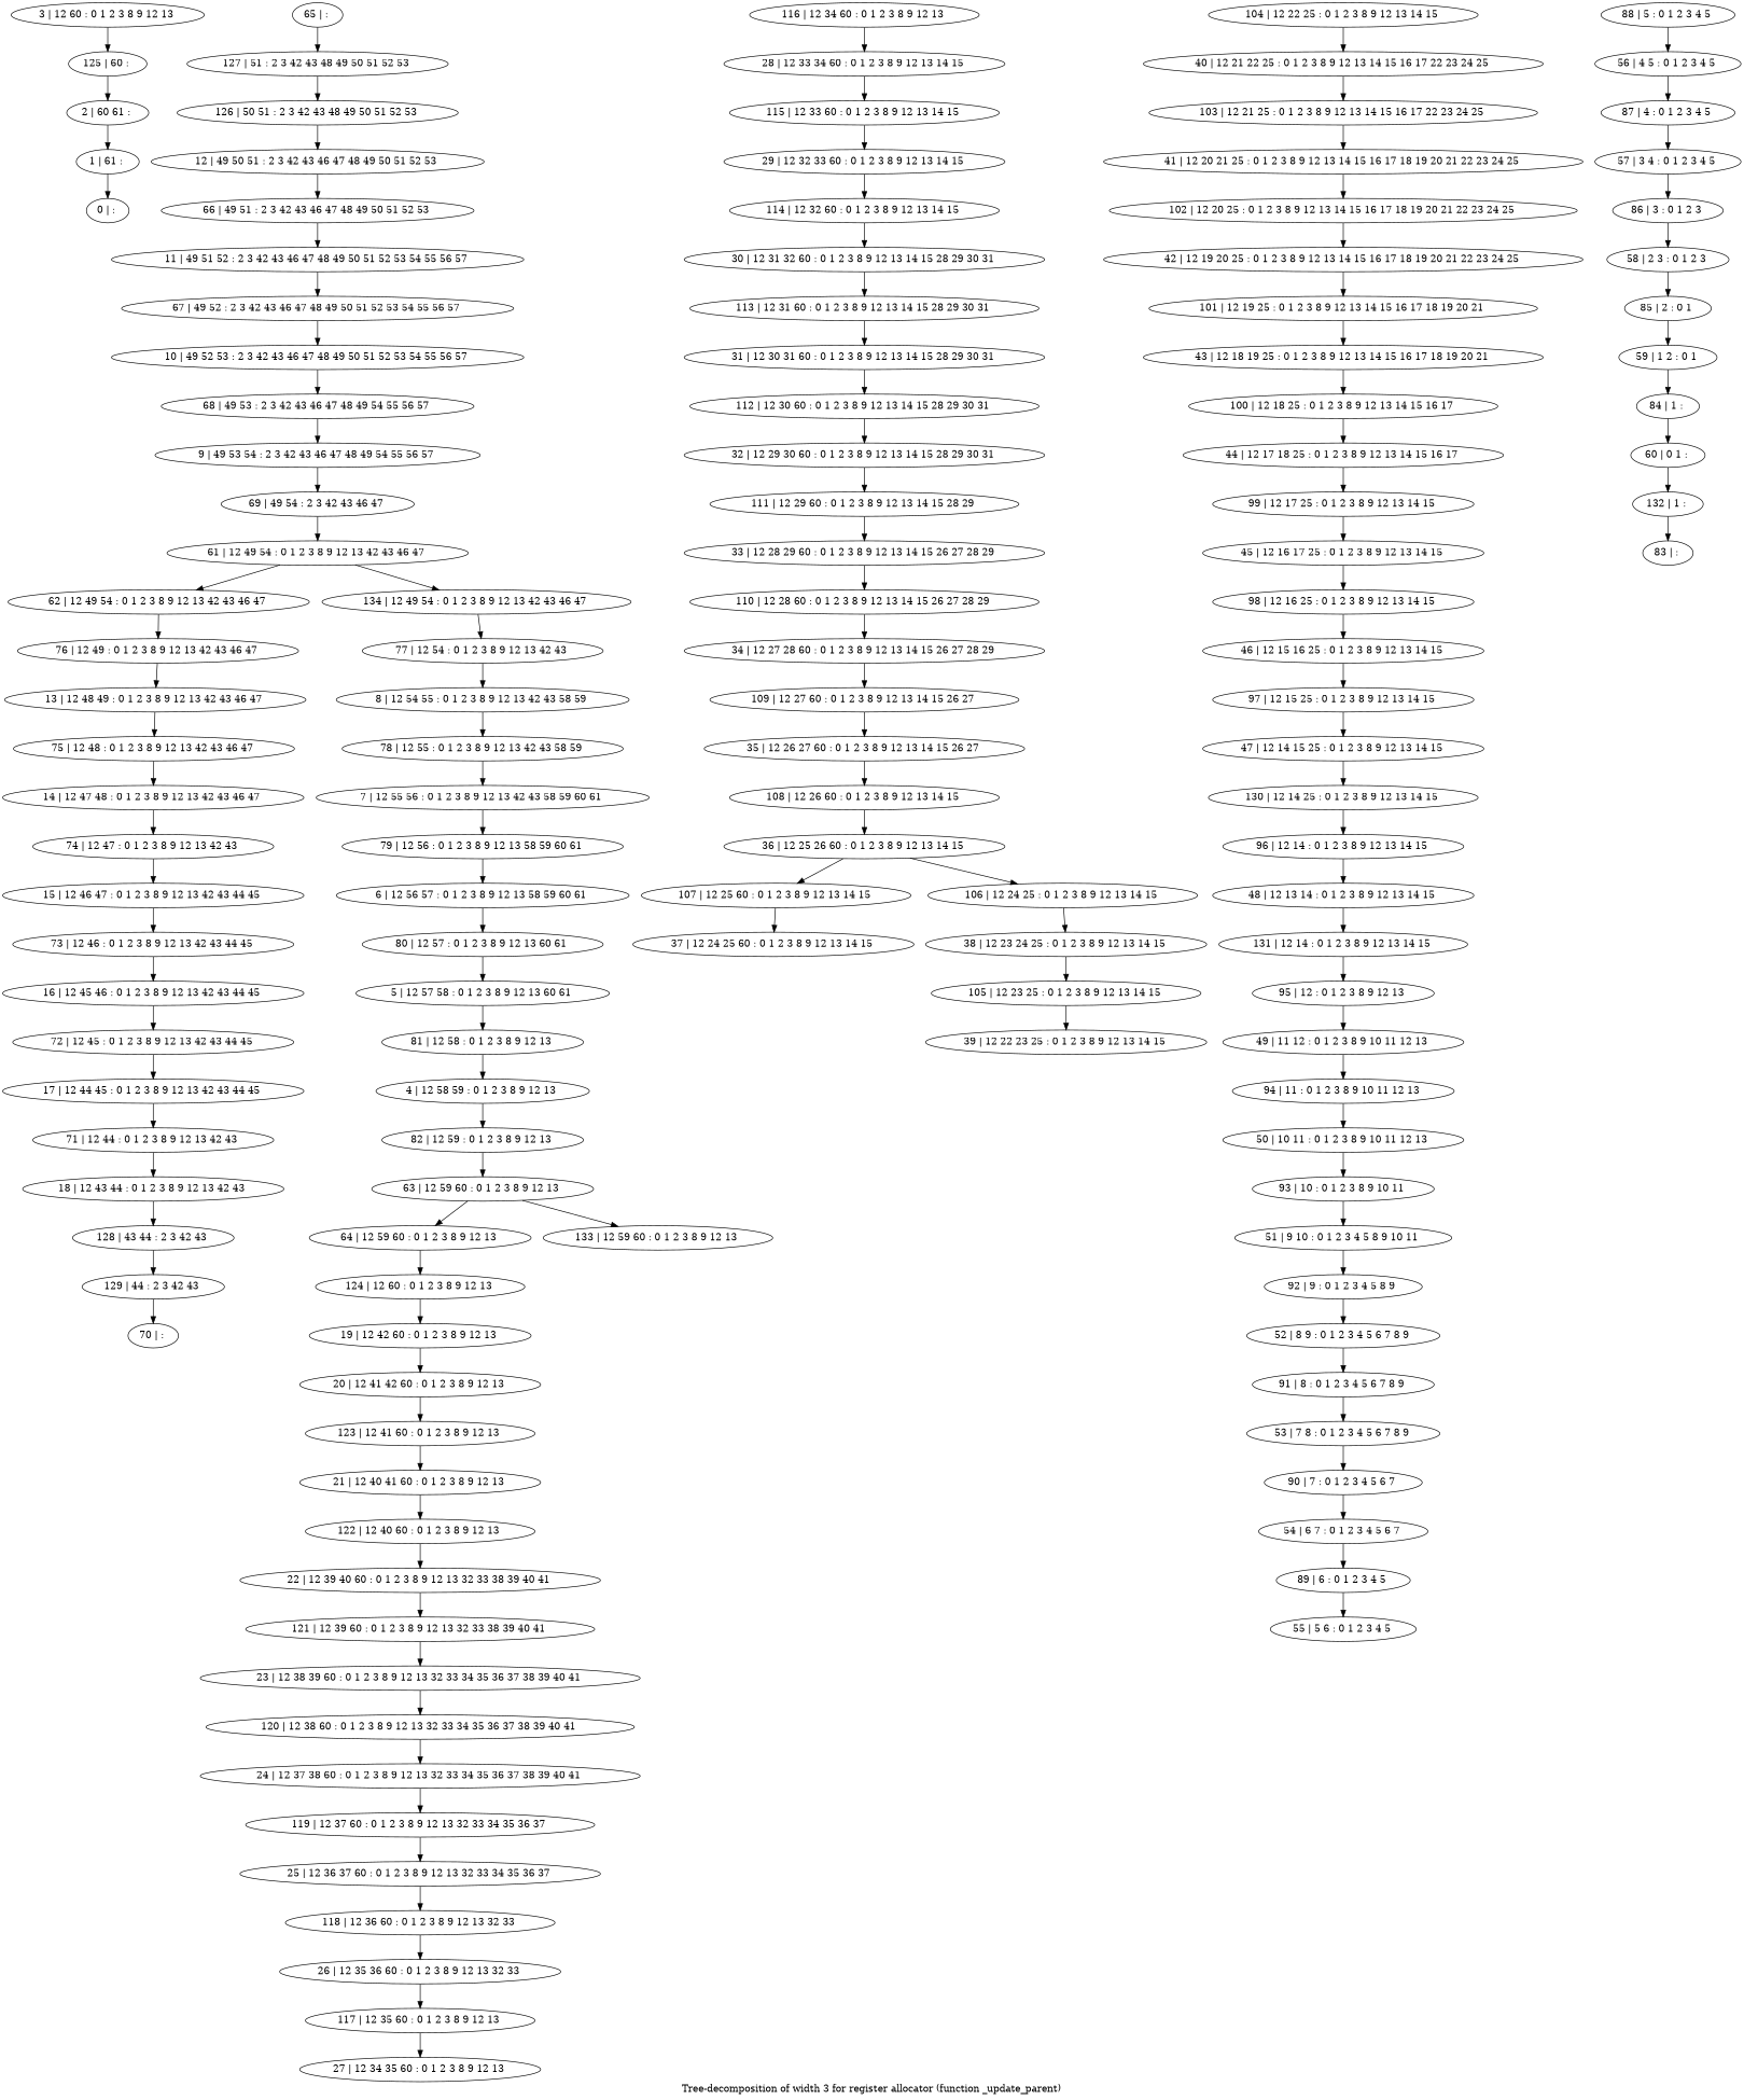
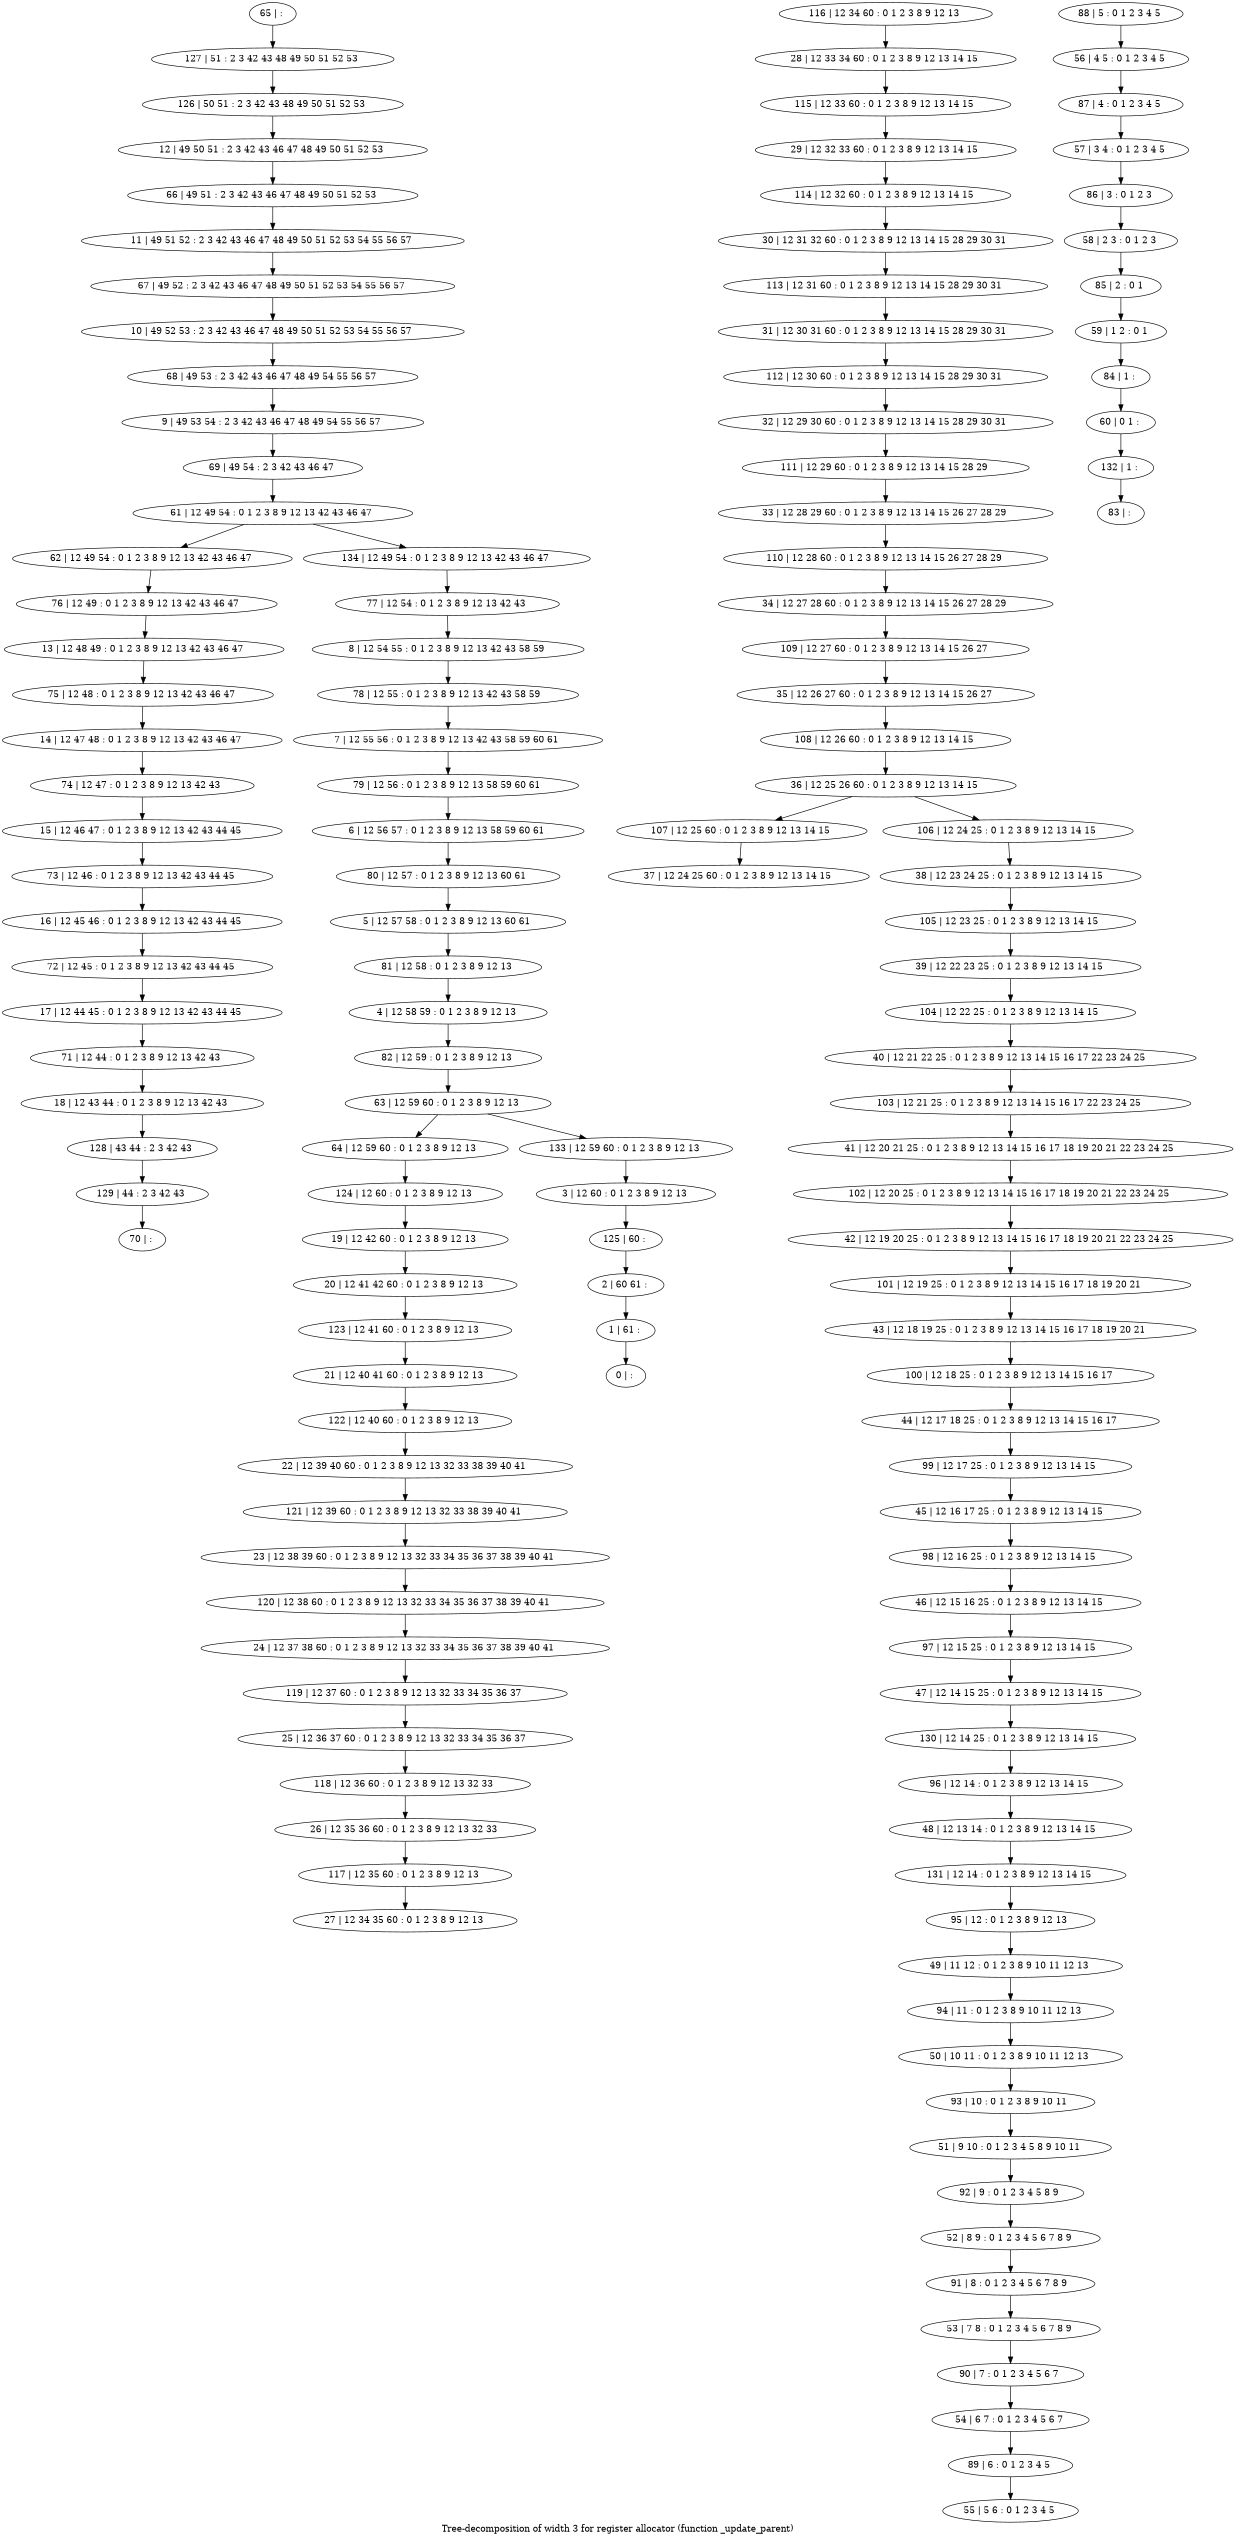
  digraph {
    label="Tree-decomposition of width 3 for register allocator (function _update_parent)"
    n1 [label="0 | : "]
    n2 [label="1 | 61 : "]
    n3 [label="2 | 60 61 : "]
    n4 [label="3 | 12 60 : 0 1 2 3 8 9 12 13 "]
    n5 [label="125 | 60 : "]
    n6 [label="4 | 12 58 59 : 0 1 2 3 8 9 12 13 "]
    n7 [label="82 | 12 59 : 0 1 2 3 8 9 12 13 "]
    n8 [label="63 | 12 59 60 : 0 1 2 3 8 9 12 13 "]
    n9 [label="5 | 12 57 58 : 0 1 2 3 8 9 12 13 60 61 "]
    n10 [label="81 | 12 58 : 0 1 2 3 8 9 12 13 "]
    n11 [label="6 | 12 56 57 : 0 1 2 3 8 9 12 13 58 59 60 61 "]
    n12 [label="80 | 12 57 : 0 1 2 3 8 9 12 13 60 61 "]
    n13 [label="7 | 12 55 56 : 0 1 2 3 8 9 12 13 42 43 58 59 60 61 "]
    n14 [label="79 | 12 56 : 0 1 2 3 8 9 12 13 58 59 60 61 "]
    n15 [label="8 | 12 54 55 : 0 1 2 3 8 9 12 13 42 43 58 59 "]
    n16 [label="78 | 12 55 : 0 1 2 3 8 9 12 13 42 43 58 59 "]
    n17 [label="9 | 49 53 54 : 2 3 42 43 46 47 48 49 54 55 56 57 "]
    n18 [label="69 | 49 54 : 2 3 42 43 46 47 "]
    n19 [label="61 | 12 49 54 : 0 1 2 3 8 9 12 13 42 43 46 47 "]
    n20 [label="10 | 49 52 53 : 2 3 42 43 46 47 48 49 50 51 52 53 54 55 56 57 "]
    n21 [label="68 | 49 53 : 2 3 42 43 46 47 48 49 54 55 56 57 "]
    n22 [label="11 | 49 51 52 : 2 3 42 43 46 47 48 49 50 51 52 53 54 55 56 57 "]
    n23 [label="67 | 49 52 : 2 3 42 43 46 47 48 49 50 51 52 53 54 55 56 57 "]
    n24 [label="12 | 49 50 51 : 2 3 42 43 46 47 48 49 50 51 52 53 "]
    n25 [label="66 | 49 51 : 2 3 42 43 46 47 48 49 50 51 52 53 "]
    n26 [label="13 | 12 48 49 : 0 1 2 3 8 9 12 13 42 43 46 47 "]
    n27 [label="75 | 12 48 : 0 1 2 3 8 9 12 13 42 43 46 47 "]
    n28 [label="14 | 12 47 48 : 0 1 2 3 8 9 12 13 42 43 46 47 "]
    n29 [label="74 | 12 47 : 0 1 2 3 8 9 12 13 42 43 "]
    n30 [label="15 | 12 46 47 : 0 1 2 3 8 9 12 13 42 43 44 45 "]
    n31 [label="73 | 12 46 : 0 1 2 3 8 9 12 13 42 43 44 45 "]
    n32 [label="16 | 12 45 46 : 0 1 2 3 8 9 12 13 42 43 44 45 "]
    n33 [label="72 | 12 45 : 0 1 2 3 8 9 12 13 42 43 44 45 "]
    n34 [label="17 | 12 44 45 : 0 1 2 3 8 9 12 13 42 43 44 45 "]
    n35 [label="71 | 12 44 : 0 1 2 3 8 9 12 13 42 43 "]
    n36 [label="18 | 12 43 44 : 0 1 2 3 8 9 12 13 42 43 "]
    n37 [label="128 | 43 44 : 2 3 42 43 "]
    n38 [label="129 | 44 : 2 3 42 43 "]
    n39 [label="19 | 12 42 60 : 0 1 2 3 8 9 12 13 "]
    n40 [label="20 | 12 41 42 60 : 0 1 2 3 8 9 12 13 "]
    n41 [label="123 | 12 41 60 : 0 1 2 3 8 9 12 13 "]
    n42 [label="21 | 12 40 41 60 : 0 1 2 3 8 9 12 13 "]
    n43 [label="122 | 12 40 60 : 0 1 2 3 8 9 12 13 "]
    n44 [label="22 | 12 39 40 60 : 0 1 2 3 8 9 12 13 32 33 38 39 40 41 "]
    n45 [label="121 | 12 39 60 : 0 1 2 3 8 9 12 13 32 33 38 39 40 41 "]
    n46 [label="23 | 12 38 39 60 : 0 1 2 3 8 9 12 13 32 33 34 35 36 37 38 39 40 41 "]
    n47 [label="120 | 12 38 60 : 0 1 2 3 8 9 12 13 32 33 34 35 36 37 38 39 40 41 "]
    n48 [label="24 | 12 37 38 60 : 0 1 2 3 8 9 12 13 32 33 34 35 36 37 38 39 40 41 "]
    n49 [label="119 | 12 37 60 : 0 1 2 3 8 9 12 13 32 33 34 35 36 37 "]
    n50 [label="25 | 12 36 37 60 : 0 1 2 3 8 9 12 13 32 33 34 35 36 37 "]
    n51 [label="118 | 12 36 60 : 0 1 2 3 8 9 12 13 32 33 "]
    n52 [label="26 | 12 35 36 60 : 0 1 2 3 8 9 12 13 32 33 "]
    n53 [label="117 | 12 35 60 : 0 1 2 3 8 9 12 13 "]
    n54 [label="27 | 12 34 35 60 : 0 1 2 3 8 9 12 13 "]
    n55 [label="116 | 12 34 60 : 0 1 2 3 8 9 12 13 "]
    n56 [label="28 | 12 33 34 60 : 0 1 2 3 8 9 12 13 14 15 "]
    n57 [label="115 | 12 33 60 : 0 1 2 3 8 9 12 13 14 15 "]
    n58 [label="29 | 12 32 33 60 : 0 1 2 3 8 9 12 13 14 15 "]
    n59 [label="114 | 12 32 60 : 0 1 2 3 8 9 12 13 14 15 "]
    n60 [label="30 | 12 31 32 60 : 0 1 2 3 8 9 12 13 14 15 28 29 30 31 "]
    n61 [label="113 | 12 31 60 : 0 1 2 3 8 9 12 13 14 15 28 29 30 31 "]
    n62 [label="31 | 12 30 31 60 : 0 1 2 3 8 9 12 13 14 15 28 29 30 31 "]
    n63 [label="112 | 12 30 60 : 0 1 2 3 8 9 12 13 14 15 28 29 30 31 "]
    n64 [label="32 | 12 29 30 60 : 0 1 2 3 8 9 12 13 14 15 28 29 30 31 "]
    n65 [label="111 | 12 29 60 : 0 1 2 3 8 9 12 13 14 15 28 29 "]
    n66 [label="33 | 12 28 29 60 : 0 1 2 3 8 9 12 13 14 15 26 27 28 29 "]
    n67 [label="110 | 12 28 60 : 0 1 2 3 8 9 12 13 14 15 26 27 28 29 "]
    n68 [label="34 | 12 27 28 60 : 0 1 2 3 8 9 12 13 14 15 26 27 28 29 "]
    n69 [label="109 | 12 27 60 : 0 1 2 3 8 9 12 13 14 15 26 27 "]
    n70 [label="35 | 12 26 27 60 : 0 1 2 3 8 9 12 13 14 15 26 27 "]
    n71 [label="108 | 12 26 60 : 0 1 2 3 8 9 12 13 14 15 "]
    n72 [label="36 | 12 25 26 60 : 0 1 2 3 8 9 12 13 14 15 "]
    n73 [label="107 | 12 25 60 : 0 1 2 3 8 9 12 13 14 15 "]
    n74 [label="106 | 12 24 25 : 0 1 2 3 8 9 12 13 14 15 "]
    n75 [label="37 | 12 24 25 60 : 0 1 2 3 8 9 12 13 14 15 "]
    n76 [label="38 | 12 23 24 25 : 0 1 2 3 8 9 12 13 14 15 "]
    n77 [label="105 | 12 23 25 : 0 1 2 3 8 9 12 13 14 15 "]
    n78 [label="39 | 12 22 23 25 : 0 1 2 3 8 9 12 13 14 15 "]
    n79 [label="104 | 12 22 25 : 0 1 2 3 8 9 12 13 14 15 "]
    n80 [label="40 | 12 21 22 25 : 0 1 2 3 8 9 12 13 14 15 16 17 22 23 24 25 "]
    n81 [label="103 | 12 21 25 : 0 1 2 3 8 9 12 13 14 15 16 17 22 23 24 25 "]
    n82 [label="41 | 12 20 21 25 : 0 1 2 3 8 9 12 13 14 15 16 17 18 19 20 21 22 23 24 25 "]
    n83 [label="102 | 12 20 25 : 0 1 2 3 8 9 12 13 14 15 16 17 18 19 20 21 22 23 24 25 "]
    n84 [label="42 | 12 19 20 25 : 0 1 2 3 8 9 12 13 14 15 16 17 18 19 20 21 22 23 24 25 "]
    n85 [label="101 | 12 19 25 : 0 1 2 3 8 9 12 13 14 15 16 17 18 19 20 21 "]
    n86 [label="43 | 12 18 19 25 : 0 1 2 3 8 9 12 13 14 15 16 17 18 19 20 21 "]
    n87 [label="100 | 12 18 25 : 0 1 2 3 8 9 12 13 14 15 16 17 "]
    n88 [label="44 | 12 17 18 25 : 0 1 2 3 8 9 12 13 14 15 16 17 "]
    n89 [label="99 | 12 17 25 : 0 1 2 3 8 9 12 13 14 15 "]
    n90 [label="45 | 12 16 17 25 : 0 1 2 3 8 9 12 13 14 15 "]
    n91 [label="98 | 12 16 25 : 0 1 2 3 8 9 12 13 14 15 "]
    n92 [label="46 | 12 15 16 25 : 0 1 2 3 8 9 12 13 14 15 "]
    n93 [label="97 | 12 15 25 : 0 1 2 3 8 9 12 13 14 15 "]
    n94 [label="47 | 12 14 15 25 : 0 1 2 3 8 9 12 13 14 15 "]
    n95 [label="130 | 12 14 25 : 0 1 2 3 8 9 12 13 14 15 "]
    n96 [label="96 | 12 14 : 0 1 2 3 8 9 12 13 14 15 "]
    n97 [label="48 | 12 13 14 : 0 1 2 3 8 9 12 13 14 15 "]
    n98 [label="131 | 12 14 : 0 1 2 3 8 9 12 13 14 15 "]
    n99 [label="95 | 12 : 0 1 2 3 8 9 12 13 "]
    n100 [label="49 | 11 12 : 0 1 2 3 8 9 10 11 12 13 "]
    n101 [label="94 | 11 : 0 1 2 3 8 9 10 11 12 13 "]
    n102 [label="50 | 10 11 : 0 1 2 3 8 9 10 11 12 13 "]
    n103 [label="93 | 10 : 0 1 2 3 8 9 10 11 "]
    n104 [label="51 | 9 10 : 0 1 2 3 4 5 8 9 10 11 "]
    n105 [label="92 | 9 : 0 1 2 3 4 5 8 9 "]
    n106 [label="52 | 8 9 : 0 1 2 3 4 5 6 7 8 9 "]
    n107 [label="91 | 8 : 0 1 2 3 4 5 6 7 8 9 "]
    n108 [label="53 | 7 8 : 0 1 2 3 4 5 6 7 8 9 "]
    n109 [label="90 | 7 : 0 1 2 3 4 5 6 7 "]
    n110 [label="54 | 6 7 : 0 1 2 3 4 5 6 7 "]
    n111 [label="89 | 6 : 0 1 2 3 4 5 "]
    n112 [label="55 | 5 6 : 0 1 2 3 4 5 "]
    n113 [label="88 | 5 : 0 1 2 3 4 5 "]
    n114 [label="56 | 4 5 : 0 1 2 3 4 5 "]
    n115 [label="87 | 4 : 0 1 2 3 4 5 "]
    n116 [label="57 | 3 4 : 0 1 2 3 4 5 "]
    n117 [label="86 | 3 : 0 1 2 3 "]
    n118 [label="58 | 2 3 : 0 1 2 3 "]
    n119 [label="85 | 2 : 0 1 "]
    n120 [label="59 | 1 2 : 0 1 "]
    n121 [label="84 | 1 : "]
    n122 [label="60 | 0 1 : "]
    n123 [label="132 | 1 : "]
    n124 [label="83 | : "]
    n125 [label="62 | 12 49 54 : 0 1 2 3 8 9 12 13 42 43 46 47 "]
    n126 [label="134 | 12 49 54 : 0 1 2 3 8 9 12 13 42 43 46 47 "]
    n127 [label="76 | 12 49 : 0 1 2 3 8 9 12 13 42 43 46 47 "]
    n128 [label="77 | 12 54 : 0 1 2 3 8 9 12 13 42 43 "]
    n129 [label="64 | 12 59 60 : 0 1 2 3 8 9 12 13 "]
    n130 [label="133 | 12 59 60 : 0 1 2 3 8 9 12 13 "]
    n131 [label="124 | 12 60 : 0 1 2 3 8 9 12 13 "]
    n132 [label="65 | : "]
    n133 [label="127 | 51 : 2 3 42 43 48 49 50 51 52 53 "]
    n134 [label="126 | 50 51 : 2 3 42 43 48 49 50 51 52 53 "]
    n135 [label="70 | : "]
    n2 -> n1
    n3 -> n2
    n4 -> n5
    n5 -> n3
    n6 -> n7
    n7 -> n8
    n8 -> n129
    n8 -> n130
    n9 -> n10
    n10 -> n6
    n11 -> n12
    n12 -> n9
    n13 -> n14
    n14 -> n11
    n15 -> n16
    n16 -> n13
    n17 -> n18
    n18 -> n19
    n19 -> n125
    n19 -> n126
    n20 -> n21
    n21 -> n17
    n22 -> n23
    n23 -> n20
    n24 -> n25
    n25 -> n22
    n26 -> n27
    n27 -> n28
    n28 -> n29
    n29 -> n30
    n30 -> n31
    n31 -> n32
    n32 -> n33
    n33 -> n34
    n34 -> n35
    n35 -> n36
    n36 -> n37
    n37 -> n38
    n38 -> n135
    n39 -> n40
    n40 -> n41
    n41 -> n42
    n42 -> n43
    n43 -> n44
    n44 -> n45
    n45 -> n46
    n46 -> n47
    n47 -> n48
    n48 -> n49
    n49 -> n50
    n50 -> n51
    n51 -> n52
    n52 -> n53
    n53 -> n54
    n55 -> n56
    n56 -> n57
    n57 -> n58
    n58 -> n59
    n59 -> n60
    n60 -> n61
    n61 -> n62
    n62 -> n63
    n63 -> n64
    n64 -> n65
    n65 -> n66
    n66 -> n67
    n67 -> n68
    n68 -> n69
    n69 -> n70
    n70 -> n71
    n71 -> n72
    n72 -> n73
    n72 -> n74
    n73 -> n75
    n74 -> n76
    n76 -> n77
    n77 -> n78
+   n78 -> n79
    n79 -> n80
    n80 -> n81
    n81 -> n82
    n82 -> n83
    n83 -> n84
    n84 -> n85
    n85 -> n86
    n86 -> n87
    n87 -> n88
    n88 -> n89
    n89 -> n90
    n90 -> n91
    n91 -> n92
    n92 -> n93
    n93 -> n94
    n94 -> n95
    n95 -> n96
    n96 -> n97
    n97 -> n98
    n98 -> n99
    n99 -> n100
    n100 -> n101
    n101 -> n102
    n102 -> n103
    n103 -> n104
    n104 -> n105
    n105 -> n106
    n106 -> n107
    n107 -> n108
    n108 -> n109
    n109 -> n110
    n110 -> n111
    n111 -> n112
    n113 -> n114
    n114 -> n115
    n115 -> n116
    n116 -> n117
    n117 -> n118
    n118 -> n119
    n119 -> n120
    n120 -> n121
    n121 -> n122
    n122 -> n123
    n123 -> n124
    n125 -> n127
    n126 -> n128
    n127 -> n26
    n128 -> n15
    n129 -> n131
+   n130 -> n4
    n131 -> n39
    n132 -> n133
    n133 -> n134
    n134 -> n24
  }
